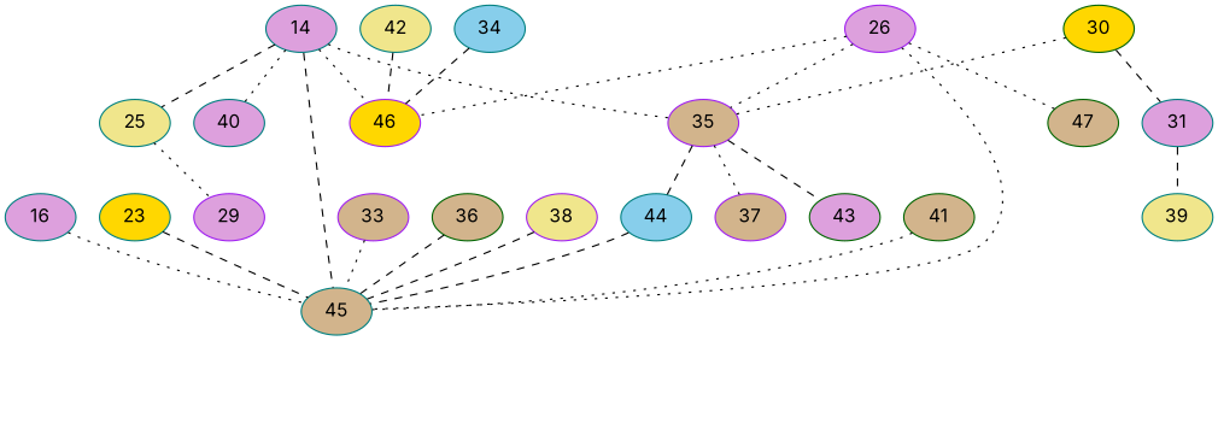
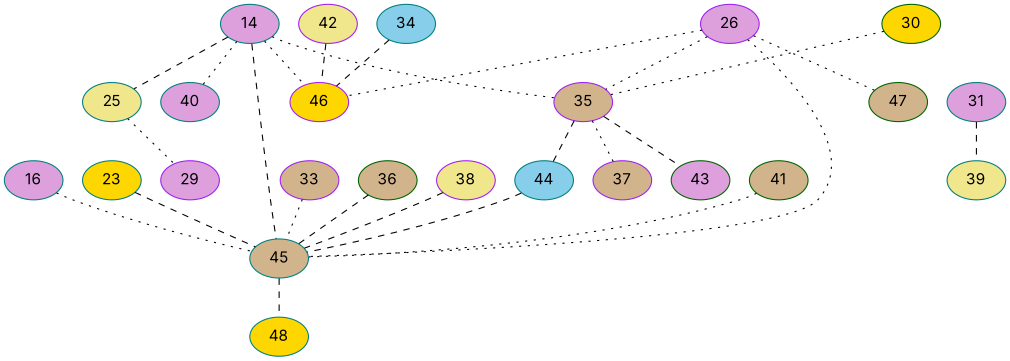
  graph {
    fontname=Inter
    node [color=teal fillcolor=plum fontname=Inter style=filled]
    edge [fontname=Inter style=dashed]
    14 [super="+1+2+9"]
    25 [fillcolor=khaki super="+22"]
    35 [color=purple fillcolor=tan super="+24+28+10"]
    40
    45 [fillcolor=tan super="+32+8"]
    46 [color=purple fillcolor=gold super="+4"]
    29 [color=purple]
    37 [color=purple fillcolor=tan]
    43 [color=darkgreen]
    44 [fillcolor=skyblue super="+27"]
+   48 [fillcolor=gold]
    16 [super="+7"]
    23 [fillcolor=gold]
    26 [color=purple super="+17"]
    47 [color=darkgreen fillcolor=tan]
    30 [color=darkgreen fillcolor=gold]
    31
    39 [fillcolor=khaki]
    33 [color=purple fillcolor=tan]
    34 [fillcolor=skyblue]
    36 [color=darkgreen fillcolor=tan]
    38 [color=purple fillcolor=khaki]
    41 [color=darkgreen fillcolor=tan]
-   42 [fillcolor=khaki]
+   42 [color=purple fillcolor=khaki]
    14 -- 25
    14 -- 35 [style=dotted weight=3]
    14 -- 40 [style=dotted]
    14 -- 45 [weight=4]
    14 -- 46 [style=dotted weight=3]
    25 -- 29 [style=dotted]
    35 -- 37 [style=dotted]
    35 -- 43
    35 -- 44
+   45 -- 48
    44 -- 45
    16 -- 45 [style=dotted]
    23 -- 45
    26 -- 35 [style=dotted]
    26 -- 45 [style=dotted]
    26 -- 46 [style=dotted]
    26 -- 47 [style=dotted]
    30 -- 35 [style=dotted]
-   30 -- 31
    31 -- 39
    33 -- 45 [style=dotted]
    34 -- 46
    36 -- 45
    38 -- 45
    41 -- 45 [style=dotted]
    42 -- 46
  }
